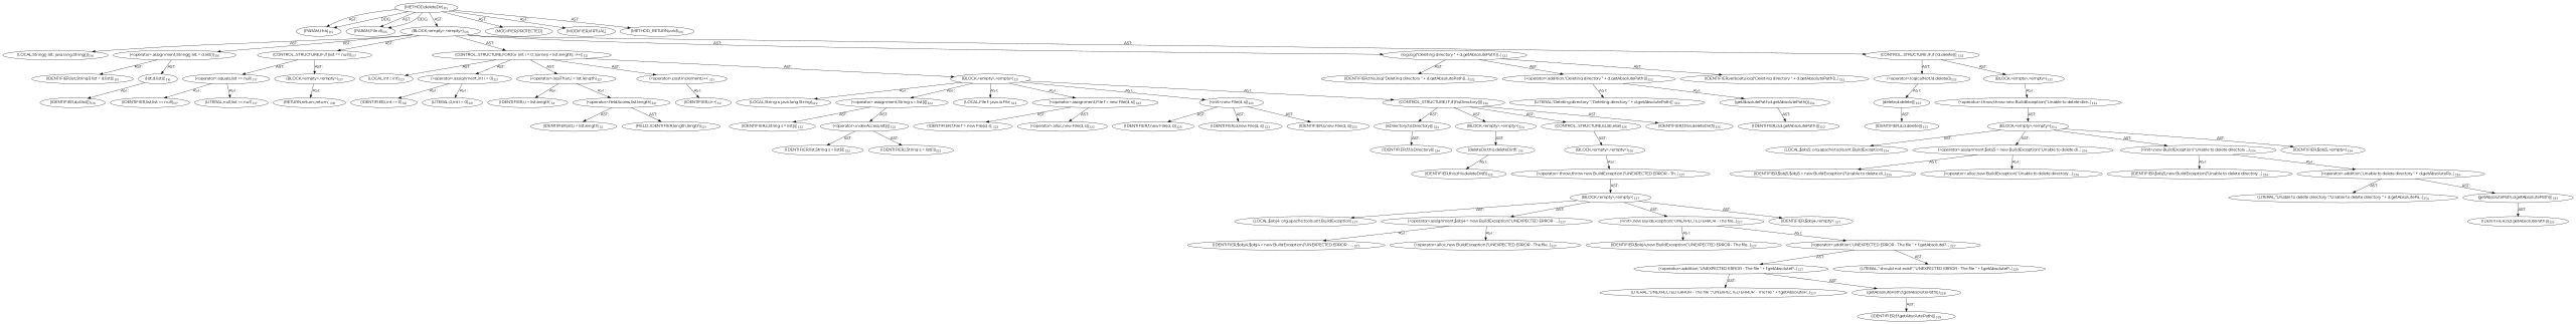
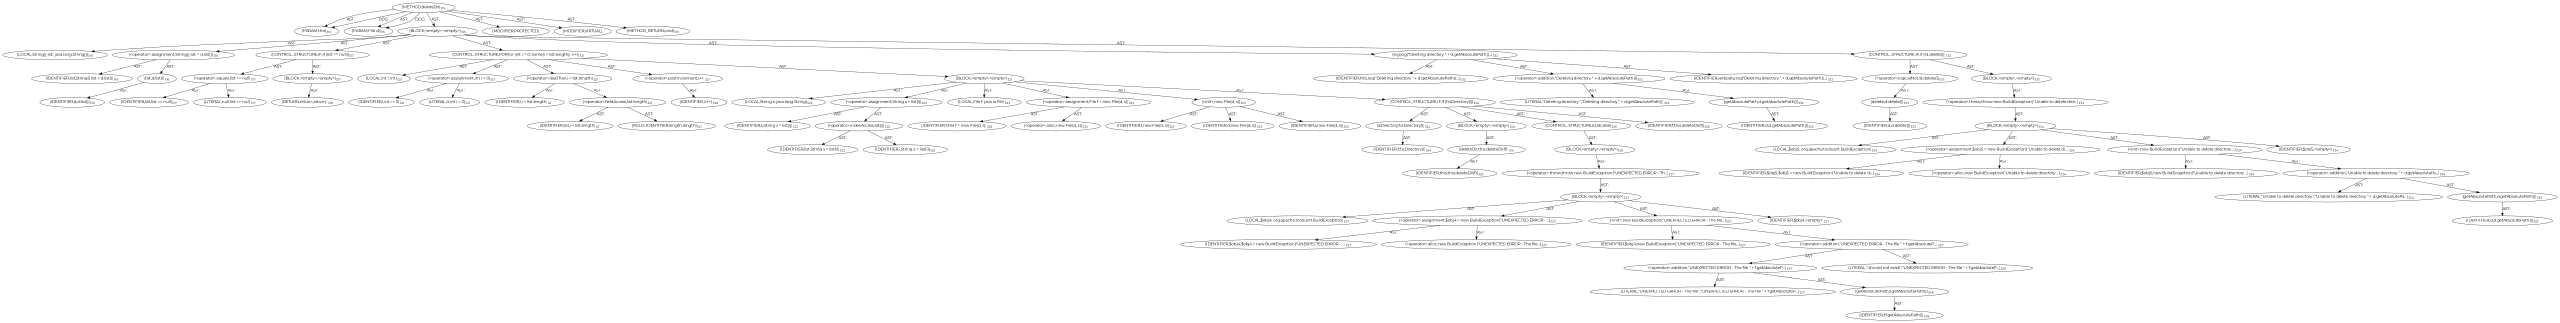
  digraph {
    fontname=Montserrat
    node [fontname=Montserrat]
    edge [fontname=Montserrat]
    n1 [label=<(METHOD,deleteDir)<SUB>315</SUB>>]
    n2 [label=<(PARAM,this)<SUB>315</SUB>>]
    n3 [label=<(PARAM,File d)<SUB>315</SUB>>]
    n4 [label=<(BLOCK,&lt;empty&gt;,&lt;empty&gt;)<SUB>315</SUB>>]
    n5 [label=<(MODIFIER,PROTECTED)>]
    n6 [label=<(MODIFIER,VIRTUAL)>]
    n7 [label=<(METHOD_RETURN,void)<SUB>315</SUB>>]
    n8 [label=<(LOCAL,String[] list: java.lang.String[])<SUB>316</SUB>>]
    n9 [label=<(&lt;operator&gt;.assignment,String[] list = d.list())<SUB>316</SUB>>]
    n10 [label=<(CONTROL_STRUCTURE,IF,if (list == null))<SUB>317</SUB>>]
    n11 [label=<(CONTROL_STRUCTURE,FOR,for (int i = 0; Some(i &lt; list.length); i++))<SUB>321</SUB>>]
    n12 [label=<(log,log(&quot;Deleting directory &quot; + d.getAbsolutePath()...)<SUB>332</SUB>>]
    n13 [label=<(CONTROL_STRUCTURE,IF,if (!d.delete()))<SUB>333</SUB>>]
    n14 [label=<(IDENTIFIER,list,String[] list = d.list())<SUB>316</SUB>>]
    n15 [label=<(list,d.list())<SUB>316</SUB>>]
    n16 [label=<(&lt;operator&gt;.equals,list == null)<SUB>317</SUB>>]
    n17 [label=<(BLOCK,&lt;empty&gt;,&lt;empty&gt;)<SUB>317</SUB>>]
    n18 [label=<(LOCAL,int i: int)<SUB>321</SUB>>]
    n19 [label=<(&lt;operator&gt;.assignment,int i = 0)<SUB>321</SUB>>]
    n20 [label=<(&lt;operator&gt;.lessThan,i &lt; list.length)<SUB>321</SUB>>]
    n21 [label=<(&lt;operator&gt;.postIncrement,i++)<SUB>321</SUB>>]
    n22 [label=<(BLOCK,&lt;empty&gt;,&lt;empty&gt;)<SUB>321</SUB>>]
    n23 [label=<(IDENTIFIER,this,log(&quot;Deleting directory &quot; + d.getAbsolutePath()...)<SUB>332</SUB>>]
    n24 [label=<(&lt;operator&gt;.addition,&quot;Deleting directory &quot; + d.getAbsolutePath())<SUB>332</SUB>>]
    n25 [label=<(IDENTIFIER,verbosity,log(&quot;Deleting directory &quot; + d.getAbsolutePath()...)<SUB>332</SUB>>]
    n26 [label=<(&lt;operator&gt;.logicalNot,!d.delete())<SUB>333</SUB>>]
    n27 [label=<(BLOCK,&lt;empty&gt;,&lt;empty&gt;)<SUB>333</SUB>>]
    n28 [label=<(IDENTIFIER,d,d.list())<SUB>316</SUB>>]
    n29 [label=<(IDENTIFIER,list,list == null)<SUB>317</SUB>>]
    n30 [label=<(LITERAL,null,list == null)<SUB>317</SUB>>]
    n31 [label=<(RETURN,return;,return;)<SUB>318</SUB>>]
    n32 [label=<(IDENTIFIER,i,int i = 0)<SUB>321</SUB>>]
    n33 [label=<(LITERAL,0,int i = 0)<SUB>321</SUB>>]
    n34 [label=<(IDENTIFIER,i,i &lt; list.length)<SUB>321</SUB>>]
    n35 [label=<(&lt;operator&gt;.fieldAccess,list.length)<SUB>321</SUB>>]
-   n36 [label=<(IDENTIFIER,i,i++)<SUB>321</SUB>>]
+   n36 [label=<(IDENTIFIER,i,i++)<SUB>326</SUB>>]
    n37 [label=<(LOCAL,String s: java.lang.String)<SUB>322</SUB>>]
    n38 [label=<(&lt;operator&gt;.assignment,String s = list[i])<SUB>322</SUB>>]
    n39 [label=<(LOCAL,File f: java.io.File)<SUB>323</SUB>>]
    n40 [label=<(&lt;operator&gt;.assignment,File f = new File(d, s))<SUB>323</SUB>>]
    n41 [label=<(&lt;init&gt;,new File(d, s))<SUB>323</SUB>>]
    n42 [label=<(CONTROL_STRUCTURE,IF,if (f.isDirectory()))<SUB>324</SUB>>]
    n43 [label=<(IDENTIFIER,list,i &lt; list.length)<SUB>321</SUB>>]
    n44 [label=<(FIELD_IDENTIFIER,length,length)<SUB>321</SUB>>]
    n45 [label=<(IDENTIFIER,s,String s = list[i])<SUB>322</SUB>>]
    n46 [label=<(&lt;operator&gt;.indexAccess,list[i])<SUB>322</SUB>>]
    n47 [label=<(IDENTIFIER,f,File f = new File(d, s))<SUB>323</SUB>>]
    n48 [label=<(&lt;operator&gt;.alloc,new File(d, s))<SUB>323</SUB>>]
    n49 [label=<(IDENTIFIER,f,new File(d, s))<SUB>323</SUB>>]
    n50 [label=<(IDENTIFIER,d,new File(d, s))<SUB>323</SUB>>]
    n51 [label=<(IDENTIFIER,s,new File(d, s))<SUB>323</SUB>>]
    n52 [label=<(isDirectory,f.isDirectory())<SUB>324</SUB>>]
    n53 [label=<(BLOCK,&lt;empty&gt;,&lt;empty&gt;)<SUB>324</SUB>>]
    n54 [label=<(CONTROL_STRUCTURE,ELSE,else)<SUB>326</SUB>>]
    n55 [label=<(IDENTIFIER,f,this.deleteDir(f))<SUB>325</SUB>>]
    n56 [label=<(IDENTIFIER,list,String s = list[i])<SUB>322</SUB>>]
    n57 [label=<(IDENTIFIER,i,String s = list[i])<SUB>322</SUB>>]
    n58 [label=<(IDENTIFIER,f,f.isDirectory())<SUB>324</SUB>>]
    n59 [label=<(deleteDir,this.deleteDir(f))<SUB>315</SUB>>]
    n60 [label=<(BLOCK,&lt;empty&gt;,&lt;empty&gt;)<SUB>326</SUB>>]
    n61 [label=<(IDENTIFIER,this,this.deleteDir(f))<SUB>325</SUB>>]
    n62 [label=<(&lt;operator&gt;.throw,throw new BuildException(&quot;UNEXPECTED ERROR - Th...)<SUB>327</SUB>>]
    n63 [label=<(BLOCK,&lt;empty&gt;,&lt;empty&gt;)<SUB>327</SUB>>]
    n64 [label=<(LOCAL,$obj4: org.apache.tools.ant.BuildException)<SUB>327</SUB>>]
    n65 [label=<(&lt;operator&gt;.assignment,$obj4 = new BuildException(&quot;UNEXPECTED ERROR - ...)<SUB>327</SUB>>]
    n66 [label=<(&lt;init&gt;,new BuildException(&quot;UNEXPECTED ERROR - The file...)<SUB>327</SUB>>]
    n67 [label=<(IDENTIFIER,$obj4,&lt;empty&gt;)<SUB>327</SUB>>]
    n68 [label=<(IDENTIFIER,$obj4,$obj4 = new BuildException(&quot;UNEXPECTED ERROR - ...)<SUB>327</SUB>>]
    n69 [label=<(&lt;operator&gt;.alloc,new BuildException(&quot;UNEXPECTED ERROR - The file...)<SUB>327</SUB>>]
    n70 [label=<(IDENTIFIER,$obj4,new BuildException(&quot;UNEXPECTED ERROR - The file...)<SUB>327</SUB>>]
    n71 [label=<(&lt;operator&gt;.addition,&quot;UNEXPECTED ERROR - The file &quot; + f.getAbsoluteP...)<SUB>327</SUB>>]
    n72 [label=<(&lt;operator&gt;.addition,&quot;UNEXPECTED ERROR - The file &quot; + f.getAbsoluteP...)<SUB>327</SUB>>]
    n73 [label=<(LITERAL,&quot; should not exist!&quot;,&quot;UNEXPECTED ERROR - The file &quot; + f.getAbsoluteP...)<SUB>329</SUB>>]
    n74 [label=<(LITERAL,&quot;UNEXPECTED ERROR - The file &quot;,&quot;UNEXPECTED ERROR - The file &quot; + f.getAbsoluteP...)<SUB>327</SUB>>]
    n75 [label=<(getAbsolutePath,f.getAbsolutePath())<SUB>328</SUB>>]
    n76 [label=<(IDENTIFIER,f,f.getAbsolutePath())<SUB>328</SUB>>]
    n77 [label=<(LITERAL,&quot;Deleting directory &quot;,&quot;Deleting directory &quot; + d.getAbsolutePath())<SUB>332</SUB>>]
    n78 [label=<(getAbsolutePath,d.getAbsolutePath())<SUB>332</SUB>>]
    n79 [label=<(IDENTIFIER,d,d.getAbsolutePath())<SUB>332</SUB>>]
    n80 [label=<(delete,d.delete())<SUB>333</SUB>>]
    n81 [label=<(&lt;operator&gt;.throw,throw new BuildException(&quot;Unable to delete dire...)<SUB>334</SUB>>]
    n82 [label=<(IDENTIFIER,d,d.delete())<SUB>333</SUB>>]
    n83 [label=<(BLOCK,&lt;empty&gt;,&lt;empty&gt;)<SUB>334</SUB>>]
    n84 [label=<(LOCAL,$obj5: org.apache.tools.ant.BuildException)<SUB>334</SUB>>]
    n85 [label=<(&lt;operator&gt;.assignment,$obj5 = new BuildException(&quot;Unable to delete di...)<SUB>334</SUB>>]
    n86 [label=<(&lt;init&gt;,new BuildException(&quot;Unable to delete directory ...)<SUB>334</SUB>>]
    n87 [label=<(IDENTIFIER,$obj5,&lt;empty&gt;)<SUB>334</SUB>>]
    n88 [label=<(IDENTIFIER,$obj5,$obj5 = new BuildException(&quot;Unable to delete di...)<SUB>334</SUB>>]
    n89 [label=<(&lt;operator&gt;.alloc,new BuildException(&quot;Unable to delete directory ...)<SUB>334</SUB>>]
    n90 [label=<(IDENTIFIER,$obj5,new BuildException(&quot;Unable to delete directory ...)<SUB>334</SUB>>]
    n91 [label=<(&lt;operator&gt;.addition,&quot;Unable to delete directory &quot; + d.getAbsolutePa...)<SUB>334</SUB>>]
    n92 [label=<(LITERAL,&quot;Unable to delete directory &quot;,&quot;Unable to delete directory &quot; + d.getAbsolutePa...)<SUB>334</SUB>>]
    n93 [label=<(getAbsolutePath,d.getAbsolutePath())<SUB>335</SUB>>]
    n94 [label=<(IDENTIFIER,d,d.getAbsolutePath())<SUB>335</SUB>>]
    n1 -> n2 [label="AST: "]
    n1 -> n2 [label="DDG: "]
    n1 -> n3 [label="AST: "]
    n1 -> n3 [label="DDG: "]
    n1 -> n4 [label="AST: "]
    n1 -> n5 [label="AST: "]
    n1 -> n6 [label="AST: "]
    n1 -> n7 [label="AST: "]
    n4 -> n8 [label="AST: "]
    n4 -> n9 [label="AST: "]
    n4 -> n10 [label="AST: "]
    n4 -> n11 [label="AST: "]
    n4 -> n12 [label="AST: "]
    n4 -> n13 [label="AST: "]
    n9 -> n14 [label="AST: "]
    n9 -> n15 [label="AST: "]
    n10 -> n16 [label="AST: "]
    n10 -> n17 [label="AST: "]
    n11 -> n18 [label="AST: "]
    n11 -> n19 [label="AST: "]
    n11 -> n20 [label="AST: "]
    n11 -> n21 [label="AST: "]
    n11 -> n22 [label="AST: "]
    n12 -> n23 [label="AST: "]
    n12 -> n24 [label="AST: "]
    n12 -> n25 [label="AST: "]
    n13 -> n26 [label="AST: "]
    n13 -> n27 [label="AST: "]
    n15 -> n28 [label="AST: "]
    n16 -> n29 [label="AST: "]
    n16 -> n30 [label="AST: "]
    n17 -> n31 [label="AST: "]
    n19 -> n32 [label="AST: "]
    n19 -> n33 [label="AST: "]
    n20 -> n34 [label="AST: "]
    n20 -> n35 [label="AST: "]
    n21 -> n36 [label="AST: "]
    n22 -> n37 [label="AST: "]
    n22 -> n38 [label="AST: "]
    n22 -> n39 [label="AST: "]
    n22 -> n40 [label="AST: "]
    n22 -> n41 [label="AST: "]
    n22 -> n42 [label="AST: "]
    n24 -> n77 [label="AST: "]
    n24 -> n78 [label="AST: "]
    n26 -> n80 [label="AST: "]
    n27 -> n81 [label="AST: "]
    n35 -> n43 [label="AST: "]
    n35 -> n44 [label="AST: "]
    n38 -> n45 [label="AST: "]
    n38 -> n46 [label="AST: "]
    n40 -> n47 [label="AST: "]
    n40 -> n48 [label="AST: "]
    n41 -> n49 [label="AST: "]
    n41 -> n50 [label="AST: "]
    n41 -> n51 [label="AST: "]
    n42 -> n52 [label="AST: "]
    n42 -> n53 [label="AST: "]
    n42 -> n54 [label="AST: "]
    n42 -> n55 [label="AST: "]
    n46 -> n56 [label="AST: "]
    n46 -> n57 [label="AST: "]
    n52 -> n58 [label="AST: "]
    n53 -> n59 [label="AST: "]
    n54 -> n60 [label="AST: "]
    n59 -> n61 [label="AST: "]
    n60 -> n62 [label="AST: "]
    n62 -> n63 [label="AST: "]
    n63 -> n64 [label="AST: "]
    n63 -> n65 [label="AST: "]
    n63 -> n66 [label="AST: "]
    n63 -> n67 [label="AST: "]
    n65 -> n68 [label="AST: "]
    n65 -> n69 [label="AST: "]
    n66 -> n70 [label="AST: "]
    n66 -> n71 [label="AST: "]
    n71 -> n72 [label="AST: "]
    n71 -> n73 [label="AST: "]
    n72 -> n74 [label="AST: "]
    n72 -> n75 [label="AST: "]
    n75 -> n76 [label="AST: "]
    n78 -> n79 [label="AST: "]
    n80 -> n82 [label="AST: "]
    n81 -> n83 [label="AST: "]
    n83 -> n84 [label="AST: "]
    n83 -> n85 [label="AST: "]
    n83 -> n86 [label="AST: "]
    n83 -> n87 [label="AST: "]
    n85 -> n88 [label="AST: "]
    n85 -> n89 [label="AST: "]
    n86 -> n90 [label="AST: "]
    n86 -> n91 [label="AST: "]
    n91 -> n92 [label="AST: "]
    n91 -> n93 [label="AST: "]
    n93 -> n94 [label="AST: "]
  }
